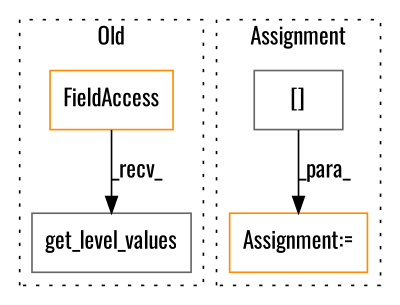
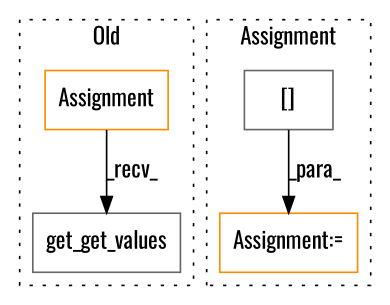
  digraph {
    fontname=Oswald
    node [color=gray40 fontname=Oswald shape=box]
    edge [fontname=Oswald]
-   n1 [a=32 l="17,1" label=get_level_values s="371,394"]
-   n2 [a=22 color=darkorange l=7 label=FieldAccess s=363]
+   n1 [a=32 l="17,1" label=get_get_values s="371,394"]
+   n2 [a=22 color=darkorange l=7 label=Assignment s=363]
    n3 [a=2 l="18,1" label="[]" s="349,368"]
    n4 [a=7 color=darkorange l=1 label="Assignment:=" s=348]
    subgraph cluster_1 {
      label=Old
      style=dotted
      n1
      n2
    }
    subgraph cluster_2 {
      label=Assignment
      style=dotted
      n3
      n4
    }
    n2 -> n1 [label=_recv_]
    n3 -> n4 [label=_para_]
  }
